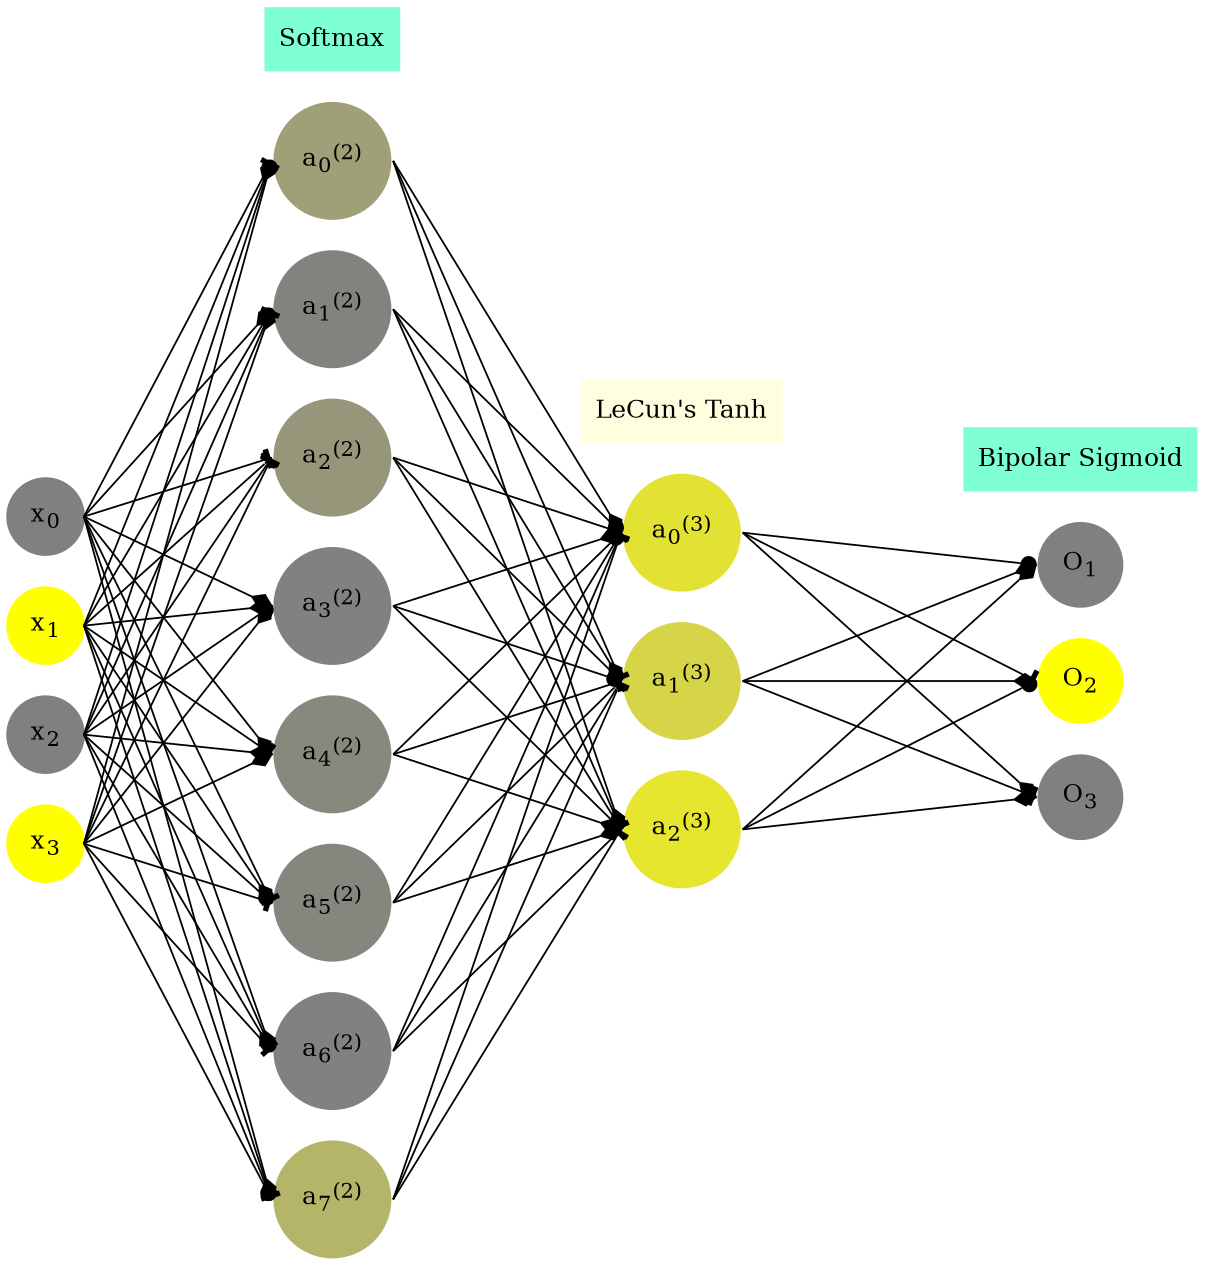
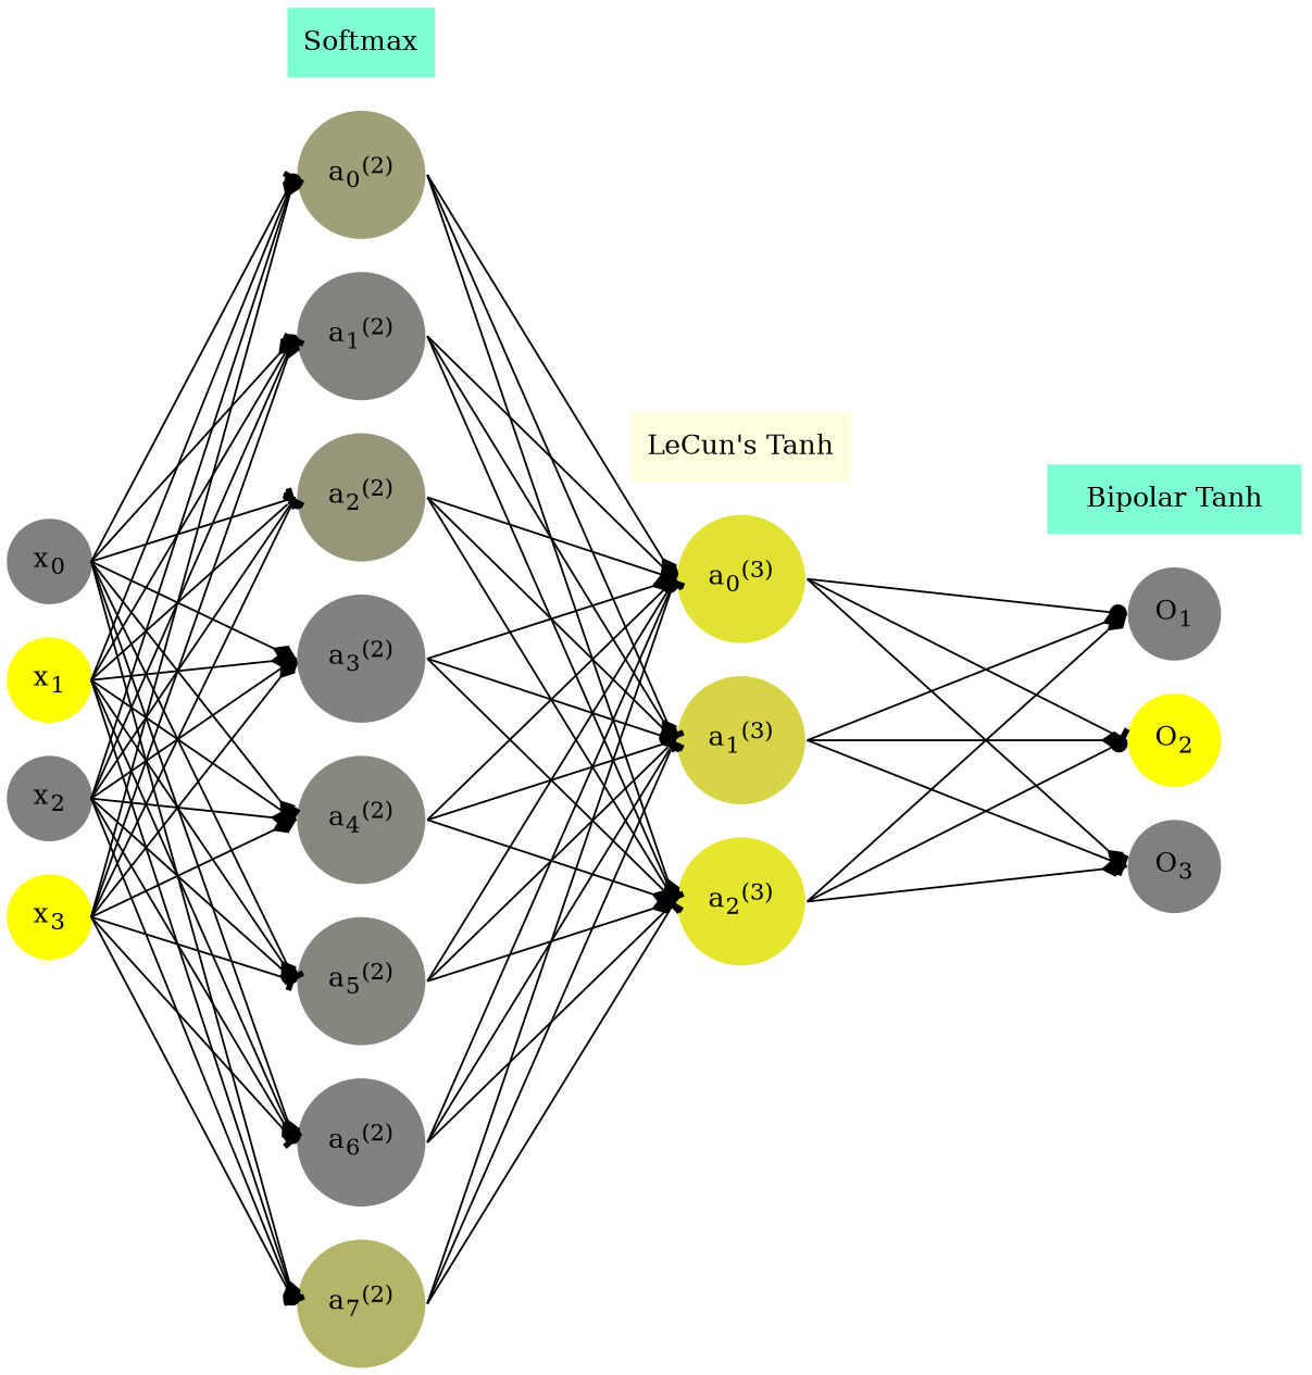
  digraph {
    rankdir=LR
    ranksep=1.4
    splines=false
    node [color="0.1667, 0.0, 0.5" fillcolor="0.1667, 0.0, 0.5" shape=circle style=filled]
    edge [headport=w style=solid tailport=e arrowhead=tee]
    n1 [label=<x<sub>0</sub>>]
    n2 [color="0.1667, 1.0, 1.0" fillcolor="0.1667, 1.0, 1.0" label=<x<sub>1</sub>>]
    n3 [label=<x<sub>2</sub>>]
    n4 [color="0.1667, 1.0, 1.0" fillcolor="0.1667, 1.0, 1.0" label=<x<sub>3</sub>>]
    n5 [color="0.1667, 0.247242, 0.623621" fillcolor="0.1667, 0.247242, 0.623621" label=<a<sub>0</sub><sup>(2)</sup>>]
    n6 [color="0.1667, 0.017566, 0.508783" fillcolor="0.1667, 0.017566, 0.508783" label=<a<sub>1</sub><sup>(2)</sup>>]
    n7 [color="0.1667, 0.177016, 0.588508" fillcolor="0.1667, 0.177016, 0.588508" label=<a<sub>2</sub><sup>(2)</sup>>]
    n8 [color="0.1667, 0.014961, 0.507481" fillcolor="0.1667, 0.014961, 0.507481" label=<a<sub>3</sub><sup>(2)</sup>>]
    n9 [color="0.1667, 0.063418, 0.531709" fillcolor="0.1667, 0.063418, 0.531709" label=<a<sub>4</sub><sup>(2)</sup>>]
    n10 [color="0.1667, 0.050538, 0.525269" fillcolor="0.1667, 0.050538, 0.525269" label=<a<sub>5</sub><sup>(2)</sup>>]
    n11 [color="0.1667, 0.012095, 0.506048" fillcolor="0.1667, 0.012095, 0.506048" label=<a<sub>6</sub><sup>(2)</sup>>]
    n12 [color="0.1667, 0.417164, 0.708582" fillcolor="0.1667, 0.417164, 0.708582" label=<a<sub>7</sub><sup>(2)</sup>>]
    n13 [color="0.1667, 0.766883, 0.883442" fillcolor="0.1667, 0.766883, 0.883442" label=<a<sub>0</sub><sup>(3)</sup>>]
    n14 [color="0.1667, 0.664672, 0.832336" fillcolor="0.1667, 0.664672, 0.832336" label=<a<sub>1</sub><sup>(3)</sup>>]
    n15 [color="0.1667, 0.798973, 0.899487" fillcolor="0.1667, 0.798973, 0.899487" label=<a<sub>2</sub><sup>(3)</sup>>]
    n16 [label=<O<sub>1</sub>>]
    n17 [color="0.1667, 1.0, 1.0" fillcolor="0.1667, 1.0, 1.0" label=<O<sub>2</sub>>]
    n18 [label=<O<sub>3</sub>>]
    n19 [label=Softmax shape=plaintext fillcolor=aquamarine color=""]
    n20 [label="LeCun's Tanh" shape=plaintext fillcolor=lightyellow color=""]
-   n21 [label="Bipolar Sigmoid" shape=plaintext fillcolor=aquamarine color=""]
+   n21 [label="Bipolar Tanh" shape=plaintext fillcolor=aquamarine color=""]
    subgraph sub_1 {
      n1
    }
    subgraph sub_2 {
      n2
    }
    subgraph sub_3 {
      n3
    }
    subgraph sub_4 {
      n4
    }
    subgraph sub_5 {
      n5
    }
    subgraph sub_6 {
      n6
    }
    subgraph sub_7 {
      n7
    }
    subgraph sub_8 {
      n8
    }
    subgraph sub_9 {
      n9
    }
    subgraph sub_10 {
      n10
    }
    subgraph sub_11 {
      n11
    }
    subgraph sub_12 {
      n12
    }
    subgraph sub_13 {
      n13
    }
    subgraph sub_14 {
      n14
    }
    subgraph sub_15 {
      n15
    }
    subgraph sub_16 {
      n16
    }
    subgraph sub_17 {
      n17
    }
    subgraph sub_18 {
      n18
    }
    subgraph sub_19 {
      rank=same
      n1
      n2
      n3
      n4
    }
    subgraph sub_20 {
      rank=same
      n5
      n6
      n7
      n8
      n9
      n10
      n11
      n12
    }
    subgraph sub_21 {
      rank=same
      n13
      n14
      n15
    }
    subgraph sub_22 {
      rank=same
      n16
      n17
      n18
    }
    subgraph sub_23 {
      rank=same
      n5
      n19
    }
    subgraph sub_24 {
      rank=same
      n13
      n20
    }
    subgraph sub_25 {
      rank=same
      n16
      n21
    }
    n1 -> n2 [style=invis arrowhead=""]
    n1 -> n5
    n1 -> n6 [arrowhead=diamond]
    n1 -> n7
    n1 -> n8 [arrowhead=diamond]
    n1 -> n9 [arrowhead=diamond]
    n1 -> n10
    n1 -> n11 [arrowhead=diamond]
    n1 -> n12 [arrowhead=diamond]
    n2 -> n3 [style=invis arrowhead=""]
    n2 -> n5 [arrowhead=diamond]
    n2 -> n6 [arrowhead=dot]
    n2 -> n7
    n2 -> n8 [arrowhead=diamond]
    n2 -> n9
    n2 -> n10 [arrowhead=diamond]
    n2 -> n11 [arrowhead=dot]
    n2 -> n12
    n3 -> n4 [style=invis arrowhead=""]
    n3 -> n5 [arrowhead=dot]
    n3 -> n6
    n3 -> n7
    n3 -> n8 [arrowhead=dot]
    n3 -> n9 [arrowhead=diamond]
    n3 -> n10 [arrowhead=dot]
    n3 -> n11 [arrowhead=diamond]
    n3 -> n12 [arrowhead=dot]
    n4 -> n5 [arrowhead=dot]
    n4 -> n6 [arrowhead=diamond]
    n4 -> n7
    n4 -> n8 [arrowhead=diamond]
    n4 -> n9 [arrowhead=diamond]
    n4 -> n10
    n4 -> n11
    n4 -> n12 [arrowhead=dot]
    n5 -> n6 [style=invis arrowhead=""]
    n5 -> n13 [arrowhead=diamond]
    n5 -> n14
    n5 -> n15 [arrowhead=diamond]
    n6 -> n7 [style=invis arrowhead=""]
    n6 -> n13 [arrowhead=dot]
    n6 -> n14 [arrowhead=diamond]
    n6 -> n15
    n7 -> n8 [style=invis arrowhead=""]
    n7 -> n13
    n7 -> n14 [arrowhead=dot]
    n7 -> n15 [arrowhead=dot]
    n8 -> n9 [style=invis arrowhead=""]
    n8 -> n13 [arrowhead=diamond]
    n8 -> n14 [arrowhead=dot]
    n8 -> n15
    n9 -> n10 [style=invis arrowhead=""]
    n9 -> n13 [arrowhead=dot]
    n9 -> n14
    n9 -> n15 [arrowhead=diamond]
    n10 -> n11 [style=invis arrowhead=""]
    n10 -> n13
    n10 -> n14
    n10 -> n15 [arrowhead=diamond]
    n11 -> n12 [style=invis arrowhead=""]
    n11 -> n13
    n11 -> n14
    n11 -> n15
    n12 -> n13
    n12 -> n14
    n12 -> n15
    n13 -> n14 [style=invis arrowhead=""]
    n13 -> n16 [arrowhead=dot]
    n13 -> n17
    n13 -> n18 [arrowhead=diamond]
    n14 -> n15 [style=invis arrowhead=""]
    n14 -> n16 [arrowhead=diamond]
    n14 -> n17 [arrowhead=diamond]
    n14 -> n18
    n15 -> n16 [arrowhead=diamond]
    n15 -> n17 [arrowhead=dot]
    n15 -> n18 [arrowhead=diamond]
    n16 -> n17 [style=invis arrowhead=""]
    n17 -> n18 [style=invis arrowhead=""]
    n19 -> n5 [style=invis arrowhead=""]
    n20 -> n13 [style=invis arrowhead=""]
    n21 -> n16 [style=invis arrowhead=""]
  }
